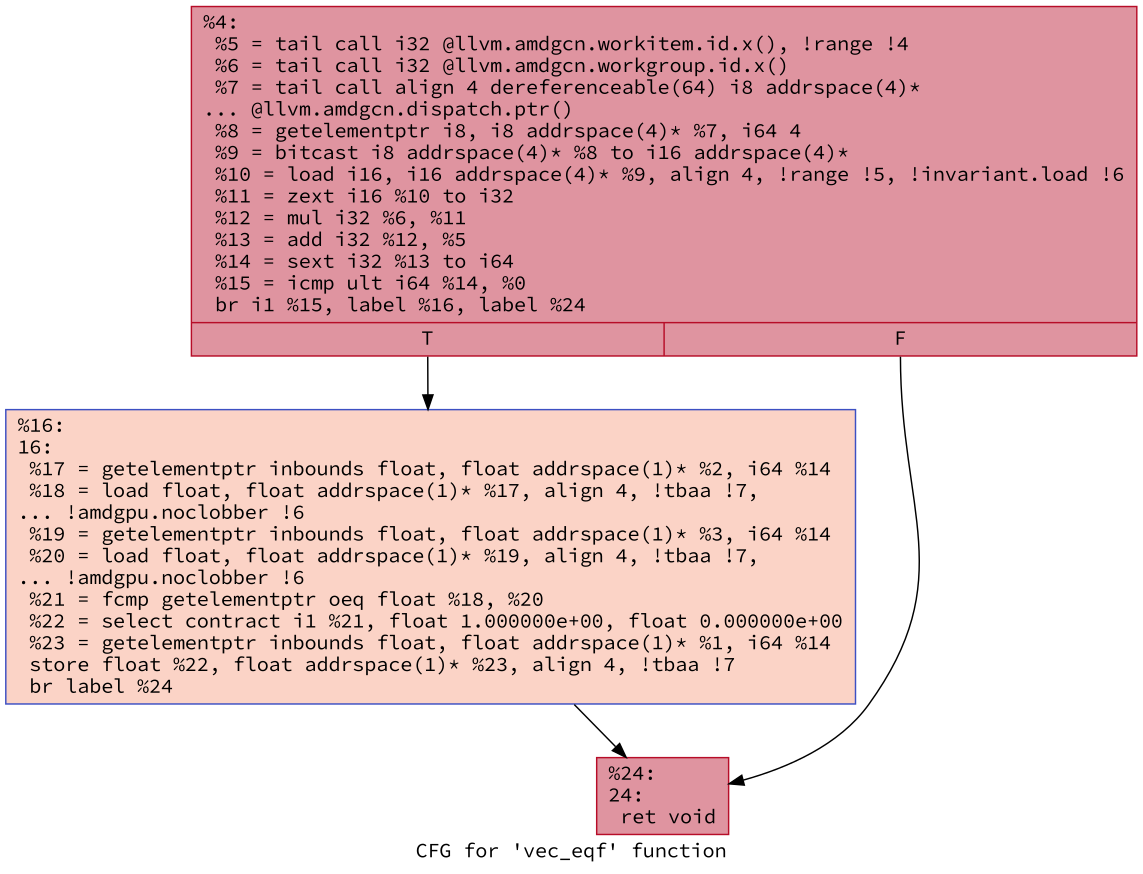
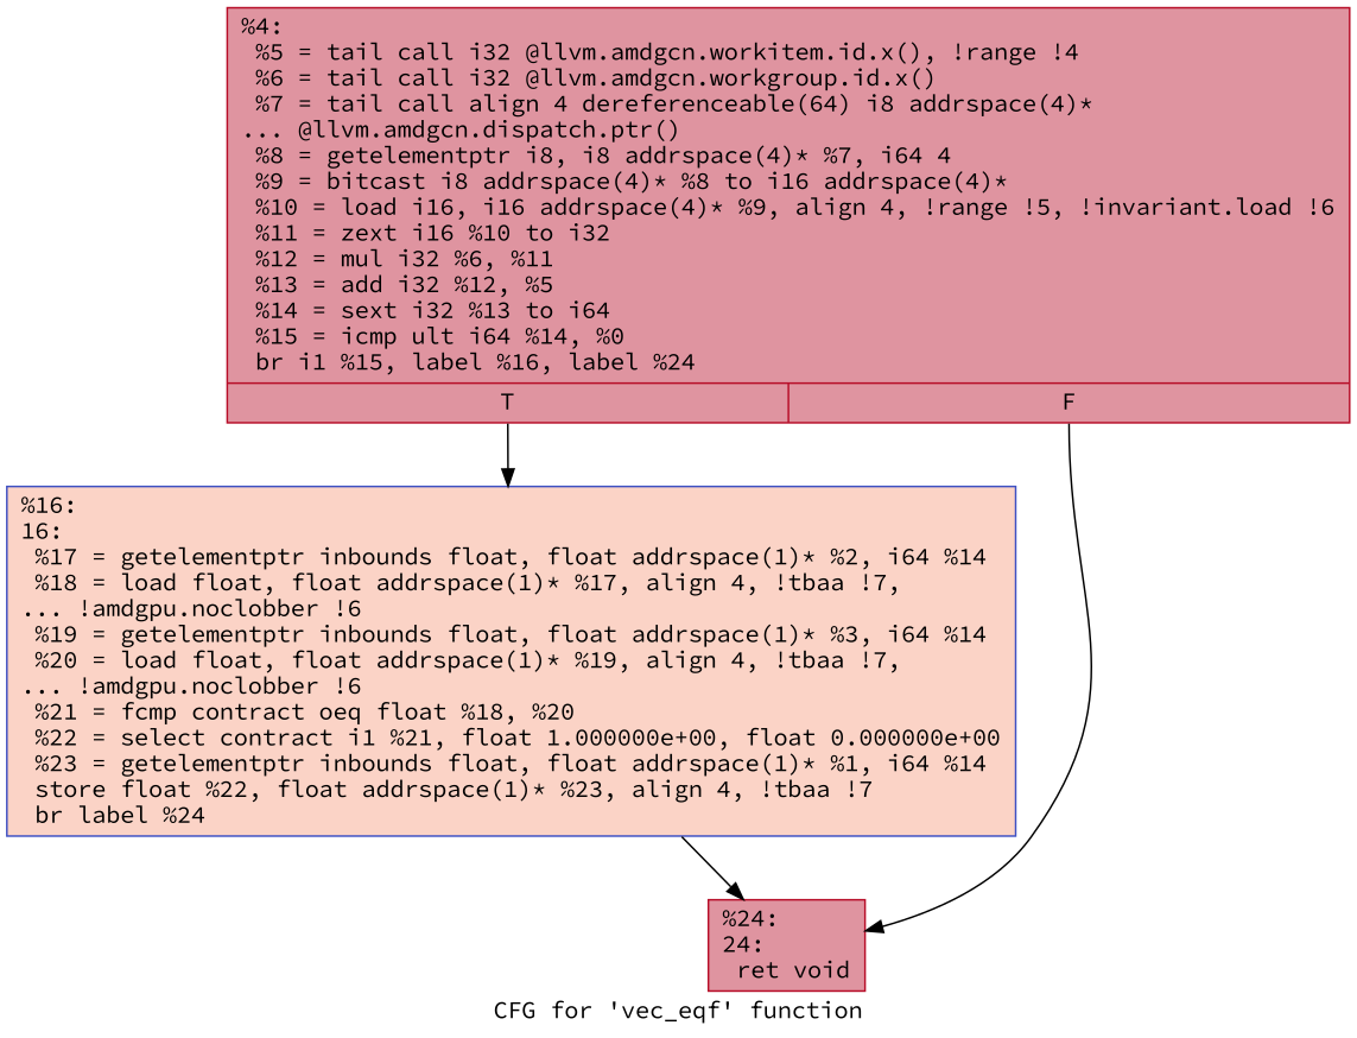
  digraph {
    label="CFG for 'vec_eqf' function"
    fontname="Source Code Pro"
    node [color="#b70d28ff" fillcolor="#b70d2870" shape=record style=filled fontname="Source Code Pro"]
    edge [fontname="Source Code Pro"]
    n1 [label="{%4:\l  %5 = tail call i32 @llvm.amdgcn.workitem.id.x(), !range !4\l  %6 = tail call i32 @llvm.amdgcn.workgroup.id.x()\l  %7 = tail call align 4 dereferenceable(64) i8 addrspace(4)*\l... @llvm.amdgcn.dispatch.ptr()\l  %8 = getelementptr i8, i8 addrspace(4)* %7, i64 4\l  %9 = bitcast i8 addrspace(4)* %8 to i16 addrspace(4)*\l  %10 = load i16, i16 addrspace(4)* %9, align 4, !range !5, !invariant.load !6\l  %11 = zext i16 %10 to i32\l  %12 = mul i32 %6, %11\l  %13 = add i32 %12, %5\l  %14 = sext i32 %13 to i64\l  %15 = icmp ult i64 %14, %0\l  br i1 %15, label %16, label %24\l|{<s0>T|<s1>F}}"]
-   n2 [color="#3d50c3ff" fillcolor="#f59c7d70" label="{%16:\l16:                                               \l  %17 = getelementptr inbounds float, float addrspace(1)* %2, i64 %14\l  %18 = load float, float addrspace(1)* %17, align 4, !tbaa !7,\l... !amdgpu.noclobber !6\l  %19 = getelementptr inbounds float, float addrspace(1)* %3, i64 %14\l  %20 = load float, float addrspace(1)* %19, align 4, !tbaa !7,\l... !amdgpu.noclobber !6\l  %21 = fcmp getelementptr oeq float %18, %20\l  %22 = select contract i1 %21, float 1.000000e+00, float 0.000000e+00\l  %23 = getelementptr inbounds float, float addrspace(1)* %1, i64 %14\l  store float %22, float addrspace(1)* %23, align 4, !tbaa !7\l  br label %24\l}"]
+   n2 [color="#3d50c3ff" fillcolor="#f59c7d70" label="{%16:\l16:                                               \l  %17 = getelementptr inbounds float, float addrspace(1)* %2, i64 %14\l  %18 = load float, float addrspace(1)* %17, align 4, !tbaa !7,\l... !amdgpu.noclobber !6\l  %19 = getelementptr inbounds float, float addrspace(1)* %3, i64 %14\l  %20 = load float, float addrspace(1)* %19, align 4, !tbaa !7,\l... !amdgpu.noclobber !6\l  %21 = fcmp contract oeq float %18, %20\l  %22 = select contract i1 %21, float 1.000000e+00, float 0.000000e+00\l  %23 = getelementptr inbounds float, float addrspace(1)* %1, i64 %14\l  store float %22, float addrspace(1)* %23, align 4, !tbaa !7\l  br label %24\l}"]
    n3 [label="{%24:\l24:                                               \l  ret void\l}"]
    n1 -> n2 [tailport=s0]
    n1 -> n3 [tailport=s1]
    n2 -> n3
  }
